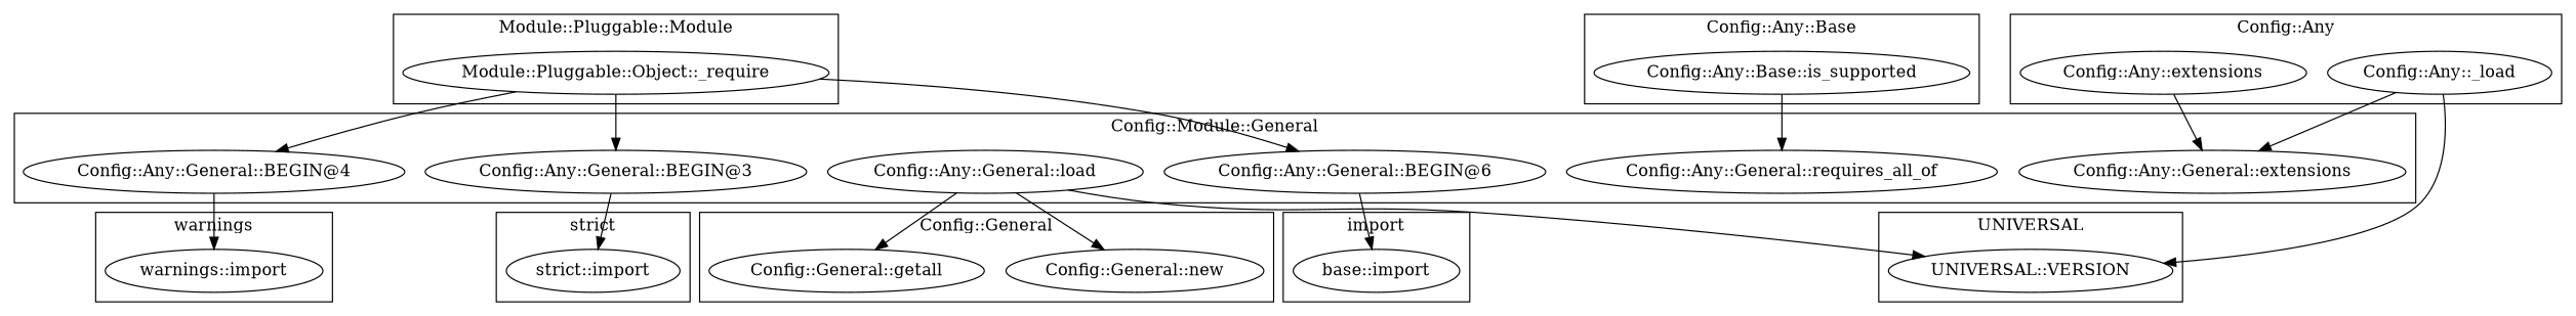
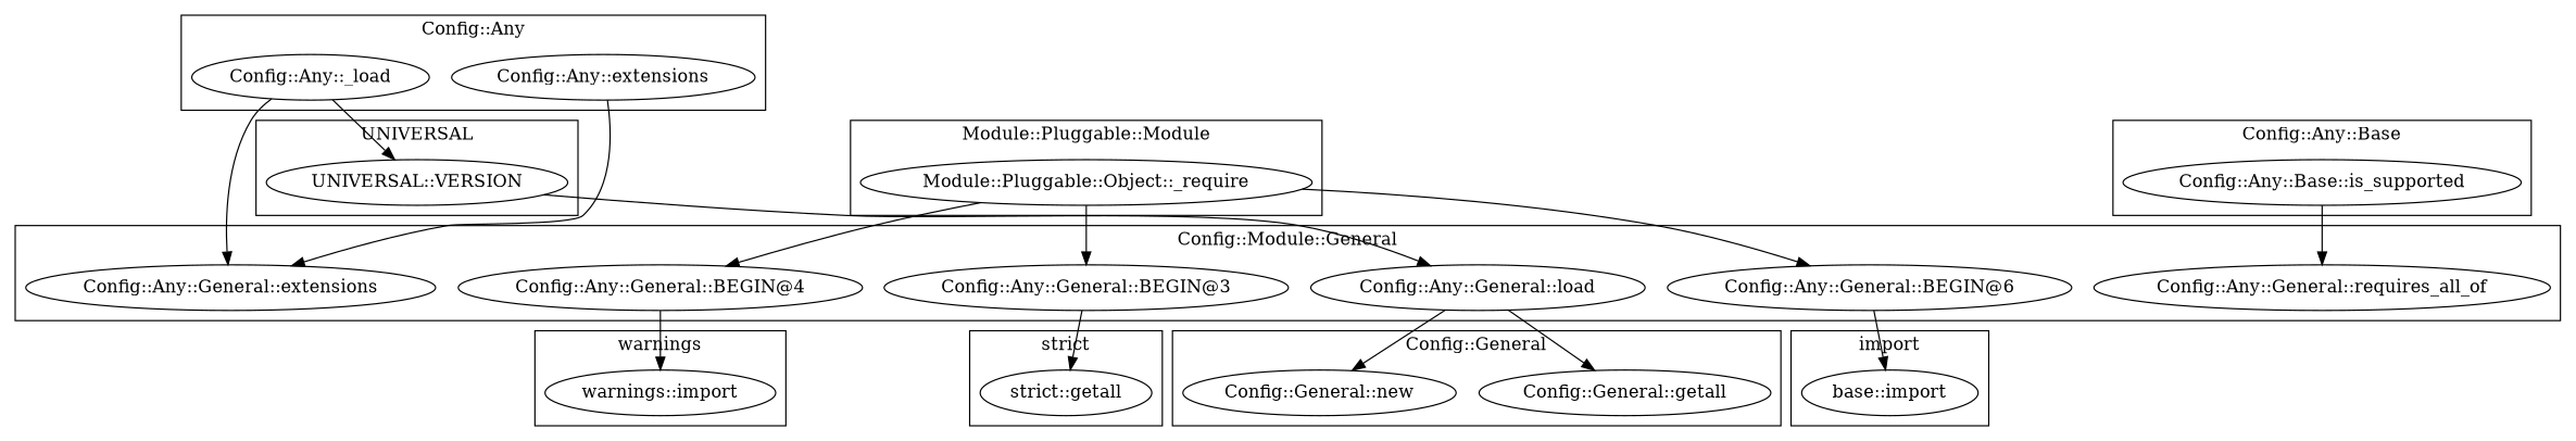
  digraph {
    "Config::Any::General::BEGIN@4"
    "Config::Any::General::BEGIN@3"
    "Config::Any::General::extensions"
    "Config::Any::General::requires_all_of"
    "Config::Any::General::load"
    "Config::Any::General::BEGIN@6"
    "UNIVERSAL::VERSION"
    "warnings::import"
    "base::import"
    "Module::Pluggable::Object::_require"
    "Config::Any::_load"
    "Config::Any::extensions"
    "Config::General::new"
    "Config::General::getall"
    "Config::Any::Base::is_supported"
-   "strict::import"
+   "strict::import" [label="strict::getall"]
    subgraph cluster_1 {
      label="Config::Module::General"
      "Config::Any::General::BEGIN@4"
      "Config::Any::General::BEGIN@3"
      "Config::Any::General::extensions"
      "Config::Any::General::requires_all_of"
      "Config::Any::General::load"
      "Config::Any::General::BEGIN@6"
    }
    subgraph cluster_2 {
      label=UNIVERSAL
      "UNIVERSAL::VERSION"
    }
    subgraph cluster_3 {
      label=warnings
      "warnings::import"
    }
    subgraph cluster_4 {
      label=import
      "base::import"
    }
    subgraph cluster_5 {
      label="Module::Pluggable::Module"
      "Module::Pluggable::Object::_require"
    }
    subgraph cluster_6 {
      label="Config::Any"
      "Config::Any::_load"
      "Config::Any::extensions"
    }
    subgraph cluster_7 {
      label="Config::General"
      "Config::General::new"
      "Config::General::getall"
    }
    subgraph cluster_8 {
      label="Config::Any::Base"
      "Config::Any::Base::is_supported"
    }
    subgraph cluster_9 {
      label="strict"
      "strict::import"
    }
    "Config::Any::General::BEGIN@4" -> "warnings::import"
    "Config::Any::General::BEGIN@3" -> "strict::import"
-   "Config::Any::General::load" -> "UNIVERSAL::VERSION"
+   "UNIVERSAL::VERSION" -> "Config::Any::General::load"
    "Config::Any::General::load" -> "Config::General::new"
    "Config::Any::General::load" -> "Config::General::getall"
    "Config::Any::General::BEGIN@6" -> "base::import"
    "Module::Pluggable::Object::_require" -> "Config::Any::General::BEGIN@4"
    "Module::Pluggable::Object::_require" -> "Config::Any::General::BEGIN@3"
    "Module::Pluggable::Object::_require" -> "Config::Any::General::BEGIN@6"
    "Config::Any::_load" -> "Config::Any::General::extensions"
    "Config::Any::_load" -> "UNIVERSAL::VERSION"
    "Config::Any::extensions" -> "Config::Any::General::extensions"
    "Config::Any::Base::is_supported" -> "Config::Any::General::requires_all_of"
  }
